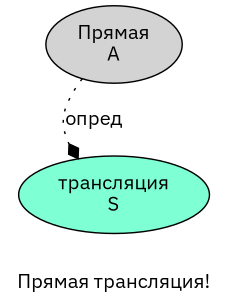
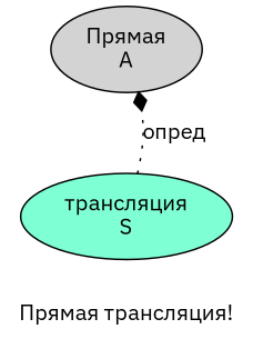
  digraph {
    label="Прямая трансляция!"
    fontname="IBM Plex Sans"
    node [penwidth=1 shape=ellipse style=filled fontname="IBM Plex Sans"]
    n1 [fillcolor=lightgrey label="Прямая\nA"]
    n2 [fillcolor=aquamarine label="трансляция\nS"]
-   n1 -> n2 [label="опред" style=dotted arrowhead=diamond fontname="IBM Plex Sans"]
+   n2 -> n1 [label="опред" style=dotted arrowhead=diamond fontname="IBM Plex Sans"]
  }
